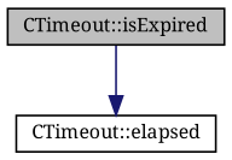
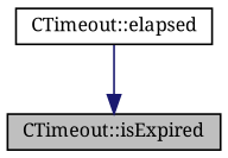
  digraph {
    rankdir=TB
    fontname="Noto Serif"
    node [color=black fontname="Noto Serif" fontsize=10 shape=record style=filled]
    n1 [fillcolor=grey75 fontcolor=black height=0.2 label="CTimeout::isExpired" width=0.4]
    n2 [fillcolor=white height=0.2 label="CTimeout::elapsed" width=0.4]
-   n1 -> n2 [color=midnightblue fontname="Noto Serif" fontsize=10 labelfontname=Helvetica labelfontsize=10 style=solid]
+   n2 -> n1 [color=midnightblue fontname="Noto Serif" fontsize=10 labelfontname=Helvetica labelfontsize=10 style=solid]
  }
